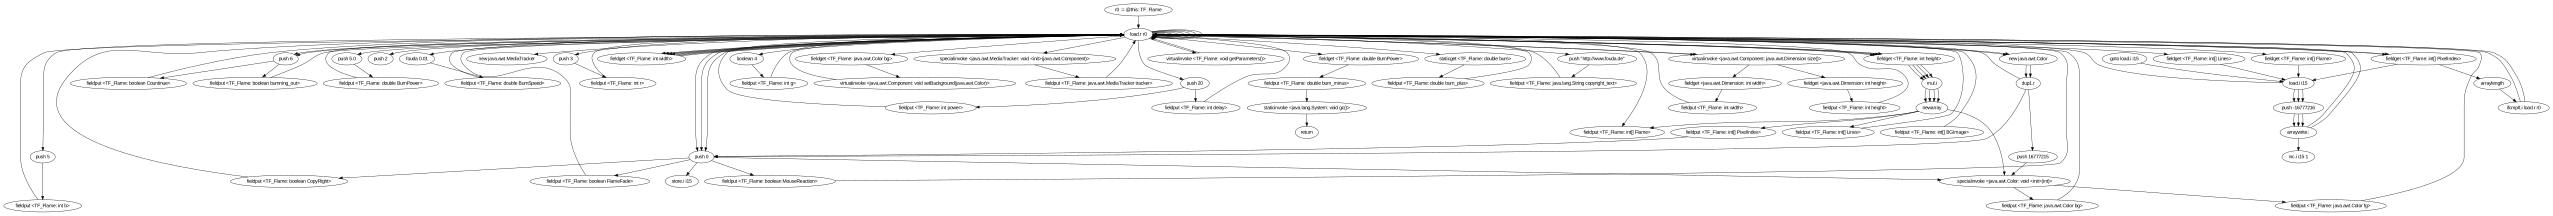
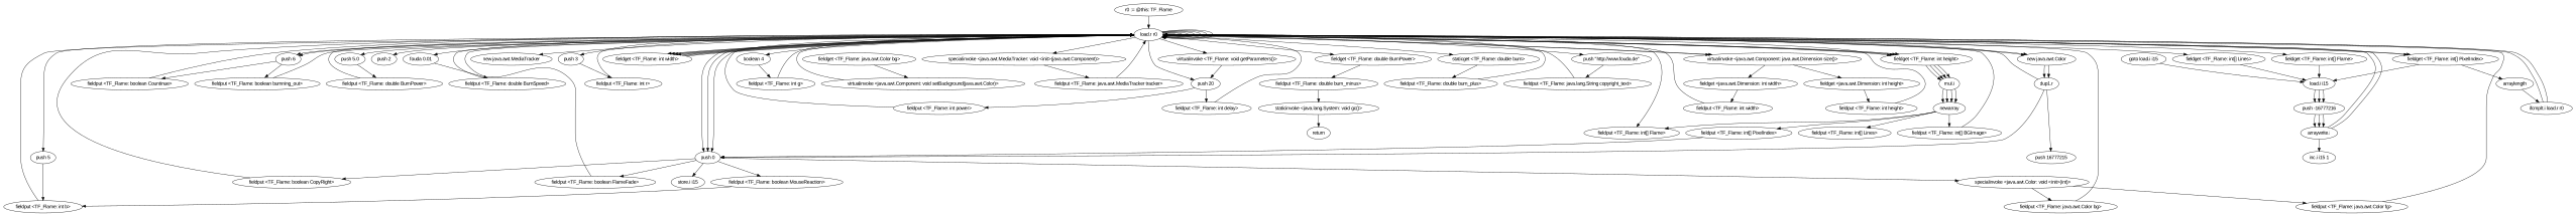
  digraph {
    fontname="Liberation Sans"
    node [fontname="Liberation Sans"]
    edge [fontname="Liberation Sans"]
    "r0 := @this: TF_Flame"
    "load.r r0"
    "push \"http://www.fouda.de\""
    "push 0"
    n5 [label="push 6"]
    "push 5.0"
    n7 [label="fouda 0.01"]
    "new java.awt.Color"
    "push 3"
    n10 [label="boolean 4"]
    "push 5"
    "push 2"
    "push 20"
    "virtualinvoke <TF_Flame: void getParameters()>"
    "fieldget <TF_Flame: java.awt.Color bg>"
    "new java.awt.MediaTracker"
    "specialinvoke <java.awt.MediaTracker: void <init>(java.awt.Component)>"
    "virtualinvoke <java.awt.Component: java.awt.Dimension size()>"
    "fieldget <TF_Flame: int width>"
    "fieldget <TF_Flame: int height>"
    "fieldget <TF_Flame: int[] PixelIndex>"
    "staticget <TF_Flame: double burn>"
    "fieldget <TF_Flame: double BurnPower>"
    "fieldget <TF_Flame: int[] Lines>"
    "fieldget <TF_Flame: int[] Flame>"
    "fieldput <TF_Flame: int[] Flame>"
    "fieldput <TF_Flame: java.lang.String copyright_text>"
    "fieldput <TF_Flame: boolean CopyRight>"
    "fieldput <TF_Flame: boolean FlameFade>"
    "specialinvoke <java.awt.Color: void <init>(int)>"
    "fieldput <TF_Flame: boolean MouseReaction>"
    "store.i i15"
    "fieldput <TF_Flame: boolean Countinue>"
    "fieldput <TF_Flame: boolean burnning_out>"
    "fieldput <TF_Flame: double BurnPower>"
    "fieldput <TF_Flame: double BurnSpeed>"
    "dup1.r"
    "fieldput <TF_Flame: int r>"
    "fieldput <TF_Flame: int g>"
    "fieldput <TF_Flame: int b>"
    "fieldput <TF_Flame: int power>"
    "fieldput <TF_Flame: int delay>"
    "virtualinvoke <java.awt.Component: void setBackground(java.awt.Color)>"
    "fieldput <TF_Flame: java.awt.MediaTracker tracker>"
    "fieldget <java.awt.Dimension: int width>"
    "fieldget <java.awt.Dimension: int height>"
    "mul.i"
    "load.i i15"
    arraylength
    "fieldput <TF_Flame: double burn_plus>"
    "fieldput <TF_Flame: double burn_minus>"
    "fieldput <TF_Flame: java.awt.Color bg>"
    "fieldput <TF_Flame: java.awt.Color fg>"
    "push 16777215"
    "fieldput <TF_Flame: int width>"
    "fieldput <TF_Flame: int height>"
    newarray
    "fieldput <TF_Flame: int[] Lines>"
    "fieldput <TF_Flame: int[] BGImage>"
    "fieldput <TF_Flame: int[] PixelIndex>"
    "goto load.i i15"
    "push -16777216"
    "arraywrite.i"
    "ifcmplt.i load.r r0"
    "staticinvoke <java.lang.System: void gc()>"
    return
    "inc.i i15 1"
    "r0 := @this: TF_Flame" -> "load.r r0"
    "load.r r0" -> "load.r r0"
    "load.r r0" -> "load.r r0"
    "load.r r0" -> "load.r r0"
    "load.r r0" -> "load.r r0"
    "load.r r0" -> "load.r r0"
    "load.r r0" -> "load.r r0"
    "load.r r0" -> "load.r r0"
    "load.r r0" -> "load.r r0"
    "load.r r0" -> "push \"http://www.fouda.de\""
    "load.r r0" -> "push 0"
    "load.r r0" -> "push 0"
    "load.r r0" -> "push 0"
    "load.r r0" -> n5
    "load.r r0" -> n5
    "load.r r0" -> "push 5.0"
    "load.r r0" -> n7
    "load.r r0" -> "new java.awt.Color"
    "load.r r0" -> "new java.awt.Color"
    "load.r r0" -> "push 3"
    "load.r r0" -> n10
    "load.r r0" -> "push 5"
    "load.r r0" -> "push 2"
    "load.r r0" -> "push 20"
    "load.r r0" -> "virtualinvoke <TF_Flame: void getParameters()>"
-   "load.r r0" -> "fieldget <TF_Flame: java.awt.Color bg>"
    "load.r r0" -> "new java.awt.MediaTracker"
    "load.r r0" -> "specialinvoke <java.awt.MediaTracker: void <init>(java.awt.Component)>"
    "load.r r0" -> "virtualinvoke <java.awt.Component: java.awt.Dimension size()>"
    "load.r r0" -> "virtualinvoke <java.awt.Component: java.awt.Dimension size()>"
    "load.r r0" -> "fieldget <TF_Flame: int width>"
    "load.r r0" -> "fieldget <TF_Flame: int width>"
    "load.r r0" -> "fieldget <TF_Flame: int width>"
    "load.r r0" -> "fieldget <TF_Flame: int width>"
    "load.r r0" -> "fieldget <TF_Flame: int height>"
    "load.r r0" -> "fieldget <TF_Flame: int height>"
    "load.r r0" -> "fieldget <TF_Flame: int height>"
    "load.r r0" -> "fieldget <TF_Flame: int height>"
    "load.r r0" -> "fieldget <TF_Flame: int[] PixelIndex>"
    "load.r r0" -> "fieldget <TF_Flame: int[] PixelIndex>"
    "load.r r0" -> "staticget <TF_Flame: double burn>"
    "load.r r0" -> "fieldget <TF_Flame: double BurnPower>"
    "load.r r0" -> "fieldget <TF_Flame: int[] Lines>"
    "load.r r0" -> "fieldget <TF_Flame: int[] Flame>"
    "load.r r0" -> "fieldput <TF_Flame: int[] Flame>"
    "push \"http://www.fouda.de\"" -> "fieldput <TF_Flame: java.lang.String copyright_text>"
    "push 0" -> "fieldput <TF_Flame: boolean CopyRight>"
    "push 0" -> "fieldput <TF_Flame: boolean FlameFade>"
    "push 0" -> "specialinvoke <java.awt.Color: void <init>(int)>"
    "push 0" -> "fieldput <TF_Flame: boolean MouseReaction>"
    "push 0" -> "store.i i15"
    n5 -> "fieldput <TF_Flame: boolean Countinue>"
    n5 -> "fieldput <TF_Flame: boolean burnning_out>"
    "push 5.0" -> "fieldput <TF_Flame: double BurnPower>"
    n7 -> "fieldput <TF_Flame: double BurnSpeed>"
    "new java.awt.Color" -> "dup1.r"
    "new java.awt.Color" -> "dup1.r"
    "push 3" -> "fieldput <TF_Flame: int r>"
    n10 -> "fieldput <TF_Flame: int g>"
    "push 5" -> "fieldput <TF_Flame: int b>"
    "push 20" -> "fieldput <TF_Flame: int power>"
    "push 20" -> "fieldput <TF_Flame: int delay>"
-   "virtualinvoke <TF_Flame: void getParameters()>" -> "load.r r0"
+   "virtualinvoke <TF_Flame: void getParameters()>" -> "push 20"
    "fieldget <TF_Flame: java.awt.Color bg>" -> "virtualinvoke <java.awt.Component: void setBackground(java.awt.Color)>"
    "specialinvoke <java.awt.MediaTracker: void <init>(java.awt.Component)>" -> "fieldput <TF_Flame: java.awt.MediaTracker tracker>"
    "virtualinvoke <java.awt.Component: java.awt.Dimension size()>" -> "fieldget <java.awt.Dimension: int width>"
    "virtualinvoke <java.awt.Component: java.awt.Dimension size()>" -> "fieldget <java.awt.Dimension: int height>"
    "fieldget <TF_Flame: int width>" -> "load.r r0"
    "fieldget <TF_Flame: int width>" -> "load.r r0"
    "fieldget <TF_Flame: int width>" -> "load.r r0"
    "fieldget <TF_Flame: int width>" -> "load.r r0"
    "fieldget <TF_Flame: int height>" -> "mul.i"
    "fieldget <TF_Flame: int height>" -> "mul.i"
    "fieldget <TF_Flame: int height>" -> "mul.i"
    "fieldget <TF_Flame: int height>" -> "mul.i"
    "fieldget <TF_Flame: int[] PixelIndex>" -> "load.i i15"
    "fieldget <TF_Flame: int[] PixelIndex>" -> arraylength
    "staticget <TF_Flame: double burn>" -> "fieldput <TF_Flame: double burn_plus>"
    "fieldget <TF_Flame: double BurnPower>" -> "fieldput <TF_Flame: double burn_minus>"
    "fieldget <TF_Flame: int[] Lines>" -> "load.i i15"
    "fieldget <TF_Flame: int[] Flame>" -> "load.i i15"
    "fieldput <TF_Flame: java.lang.String copyright_text>" -> "load.r r0"
    "fieldput <TF_Flame: boolean CopyRight>" -> "load.r r0"
    "fieldput <TF_Flame: boolean FlameFade>" -> "load.r r0"
    "specialinvoke <java.awt.Color: void <init>(int)>" -> "fieldput <TF_Flame: java.awt.Color bg>"
    "specialinvoke <java.awt.Color: void <init>(int)>" -> "fieldput <TF_Flame: java.awt.Color fg>"
-   "fieldput <TF_Flame: boolean MouseReaction>" -> "load.r r0"
+   "fieldput <TF_Flame: boolean MouseReaction>" -> "fieldput <TF_Flame: int b>"
    "fieldput <TF_Flame: boolean Countinue>" -> "load.r r0"
    "fieldput <TF_Flame: boolean burnning_out>" -> "load.r r0"
    "fieldput <TF_Flame: double BurnPower>" -> "load.r r0"
    "fieldput <TF_Flame: double BurnSpeed>" -> "load.r r0"
    "dup1.r" -> "load.r r0"
    "dup1.r" -> "push 0"
    "dup1.r" -> "push 16777215"
    "fieldput <TF_Flame: int r>" -> "load.r r0"
    "fieldput <TF_Flame: int g>" -> "load.r r0"
    "fieldput <TF_Flame: int b>" -> "load.r r0"
    "fieldput <TF_Flame: int power>" -> "load.r r0"
    "fieldput <TF_Flame: int delay>" -> "load.r r0"
    "virtualinvoke <java.awt.Component: void setBackground(java.awt.Color)>" -> "load.r r0"
    "fieldput <TF_Flame: java.awt.MediaTracker tracker>" -> "load.r r0"
    "fieldget <java.awt.Dimension: int width>" -> "fieldput <TF_Flame: int width>"
    "fieldget <java.awt.Dimension: int height>" -> "fieldput <TF_Flame: int height>"
    "mul.i" -> newarray
    "mul.i" -> newarray
    "mul.i" -> newarray
    "mul.i" -> newarray
-   "load.i i15" -> "load.r r0"
    "load.i i15" -> "push -16777216"
    "load.i i15" -> "push -16777216"
    "load.i i15" -> "push -16777216"
    arraylength -> "ifcmplt.i load.r r0"
    "fieldput <TF_Flame: double burn_plus>" -> "load.r r0"
    "fieldput <TF_Flame: double burn_minus>" -> "staticinvoke <java.lang.System: void gc()>"
    "fieldput <TF_Flame: java.awt.Color bg>" -> "load.r r0"
    "fieldput <TF_Flame: java.awt.Color fg>" -> "load.r r0"
-   "push 16777215" -> "specialinvoke <java.awt.Color: void <init>(int)>"
    "fieldput <TF_Flame: int width>" -> "load.r r0"
    "fieldput <TF_Flame: int height>" -> "load.r r0"
    newarray -> "fieldput <TF_Flame: int[] Flame>"
    newarray -> "fieldput <TF_Flame: int[] Lines>"
-   newarray -> "specialinvoke <java.awt.Color: void <init>(int)>"
+   newarray -> "fieldput <TF_Flame: int[] BGImage>"
    newarray -> "fieldput <TF_Flame: int[] PixelIndex>"
-   "fieldput <TF_Flame: int[] Lines>" -> "load.r r0"
    "fieldput <TF_Flame: int[] BGImage>" -> "load.r r0"
    "fieldput <TF_Flame: int[] PixelIndex>" -> "push 0"
    "goto load.i i15" -> "load.i i15"
    "push -16777216" -> "arraywrite.i"
    "push -16777216" -> "arraywrite.i"
    "push -16777216" -> "arraywrite.i"
    "arraywrite.i" -> "load.r r0"
    "arraywrite.i" -> "load.r r0"
    "arraywrite.i" -> "inc.i i15 1"
    "ifcmplt.i load.r r0" -> "load.r r0"
    "ifcmplt.i load.r r0" -> "load.r r0"
    "staticinvoke <java.lang.System: void gc()>" -> return
  }
